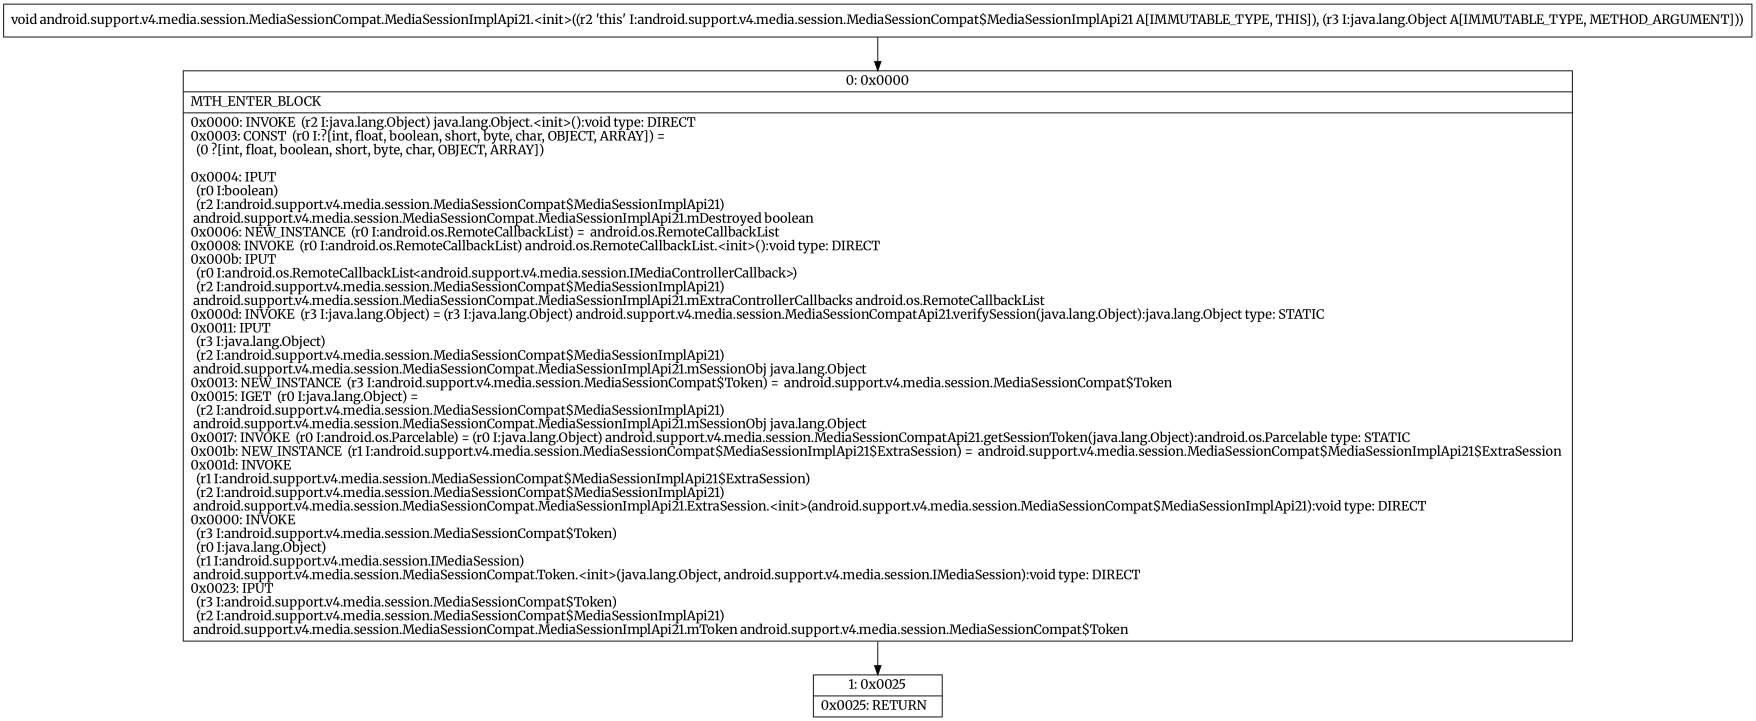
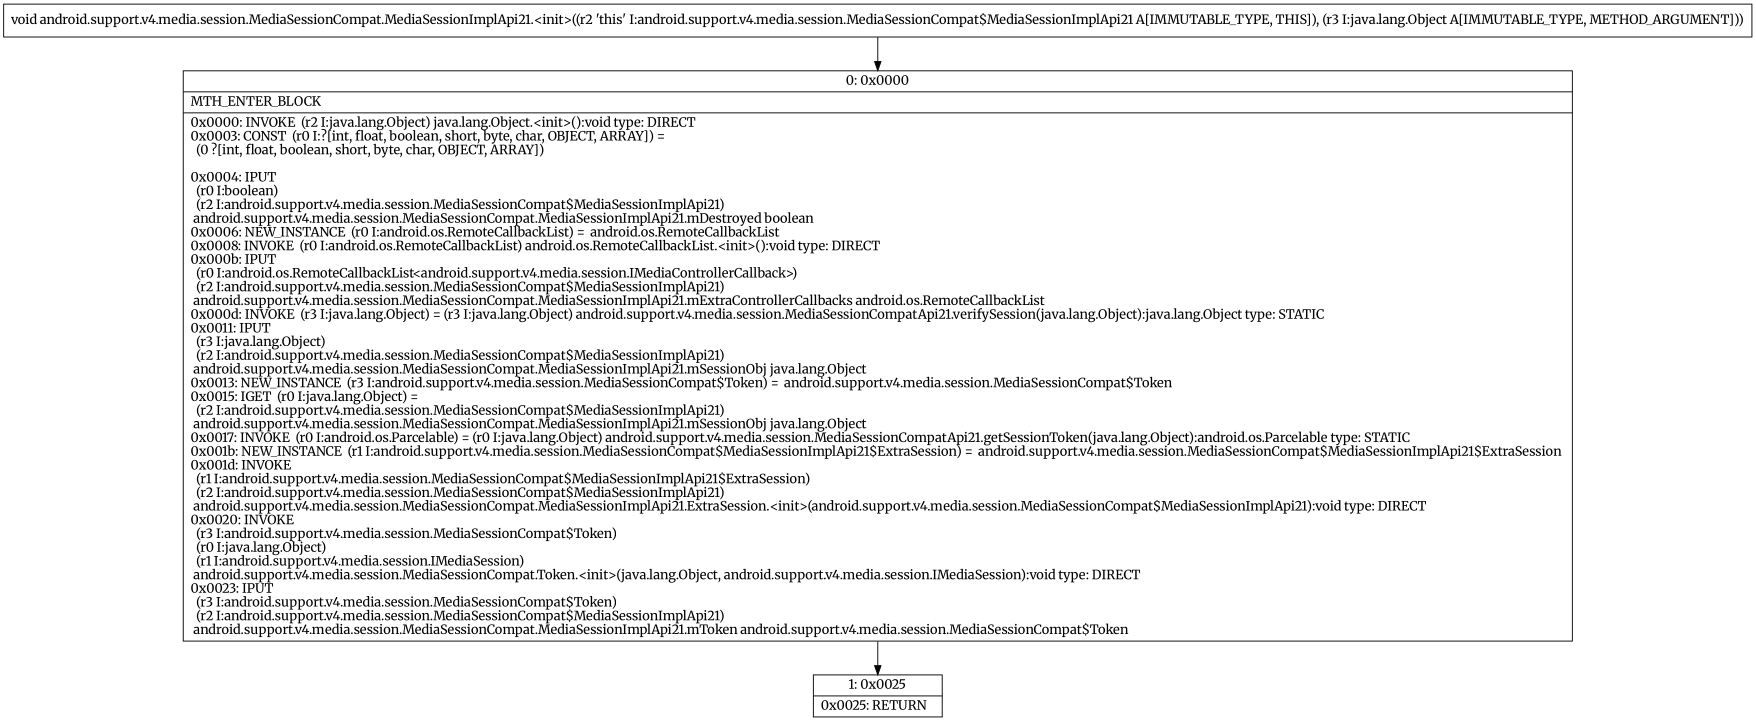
  digraph {
    fontname=Merriweather
    node [shape=record fontname=Merriweather]
    edge [fontname=Merriweather]
-   n1 [label="{0\:\ 0x0000|MTH_ENTER_BLOCK\l|0x0000: INVOKE  (r2 I:java.lang.Object) java.lang.Object.\<init\>():void type: DIRECT \l0x0003: CONST  (r0 I:?[int, float, boolean, short, byte, char, OBJECT, ARRAY]) = \l  (0 ?[int, float, boolean, short, byte, char, OBJECT, ARRAY])\l \l0x0004: IPUT  \l  (r0 I:boolean)\l  (r2 I:android.support.v4.media.session.MediaSessionCompat$MediaSessionImplApi21)\l android.support.v4.media.session.MediaSessionCompat.MediaSessionImplApi21.mDestroyed boolean \l0x0006: NEW_INSTANCE  (r0 I:android.os.RemoteCallbackList) =  android.os.RemoteCallbackList \l0x0008: INVOKE  (r0 I:android.os.RemoteCallbackList) android.os.RemoteCallbackList.\<init\>():void type: DIRECT \l0x000b: IPUT  \l  (r0 I:android.os.RemoteCallbackList\<android.support.v4.media.session.IMediaControllerCallback\>)\l  (r2 I:android.support.v4.media.session.MediaSessionCompat$MediaSessionImplApi21)\l android.support.v4.media.session.MediaSessionCompat.MediaSessionImplApi21.mExtraControllerCallbacks android.os.RemoteCallbackList \l0x000d: INVOKE  (r3 I:java.lang.Object) = (r3 I:java.lang.Object) android.support.v4.media.session.MediaSessionCompatApi21.verifySession(java.lang.Object):java.lang.Object type: STATIC \l0x0011: IPUT  \l  (r3 I:java.lang.Object)\l  (r2 I:android.support.v4.media.session.MediaSessionCompat$MediaSessionImplApi21)\l android.support.v4.media.session.MediaSessionCompat.MediaSessionImplApi21.mSessionObj java.lang.Object \l0x0013: NEW_INSTANCE  (r3 I:android.support.v4.media.session.MediaSessionCompat$Token) =  android.support.v4.media.session.MediaSessionCompat$Token \l0x0015: IGET  (r0 I:java.lang.Object) = \l  (r2 I:android.support.v4.media.session.MediaSessionCompat$MediaSessionImplApi21)\l android.support.v4.media.session.MediaSessionCompat.MediaSessionImplApi21.mSessionObj java.lang.Object \l0x0017: INVOKE  (r0 I:android.os.Parcelable) = (r0 I:java.lang.Object) android.support.v4.media.session.MediaSessionCompatApi21.getSessionToken(java.lang.Object):android.os.Parcelable type: STATIC \l0x001b: NEW_INSTANCE  (r1 I:android.support.v4.media.session.MediaSessionCompat$MediaSessionImplApi21$ExtraSession) =  android.support.v4.media.session.MediaSessionCompat$MediaSessionImplApi21$ExtraSession \l0x001d: INVOKE  \l  (r1 I:android.support.v4.media.session.MediaSessionCompat$MediaSessionImplApi21$ExtraSession)\l  (r2 I:android.support.v4.media.session.MediaSessionCompat$MediaSessionImplApi21)\l android.support.v4.media.session.MediaSessionCompat.MediaSessionImplApi21.ExtraSession.\<init\>(android.support.v4.media.session.MediaSessionCompat$MediaSessionImplApi21):void type: DIRECT \l0x0000: INVOKE  \l  (r3 I:android.support.v4.media.session.MediaSessionCompat$Token)\l  (r0 I:java.lang.Object)\l  (r1 I:android.support.v4.media.session.IMediaSession)\l android.support.v4.media.session.MediaSessionCompat.Token.\<init\>(java.lang.Object, android.support.v4.media.session.IMediaSession):void type: DIRECT \l0x0023: IPUT  \l  (r3 I:android.support.v4.media.session.MediaSessionCompat$Token)\l  (r2 I:android.support.v4.media.session.MediaSessionCompat$MediaSessionImplApi21)\l android.support.v4.media.session.MediaSessionCompat.MediaSessionImplApi21.mToken android.support.v4.media.session.MediaSessionCompat$Token \l}"]
+   n1 [label="{0\:\ 0x0000|MTH_ENTER_BLOCK\l|0x0000: INVOKE  (r2 I:java.lang.Object) java.lang.Object.\<init\>():void type: DIRECT \l0x0003: CONST  (r0 I:?[int, float, boolean, short, byte, char, OBJECT, ARRAY]) = \l  (0 ?[int, float, boolean, short, byte, char, OBJECT, ARRAY])\l \l0x0004: IPUT  \l  (r0 I:boolean)\l  (r2 I:android.support.v4.media.session.MediaSessionCompat$MediaSessionImplApi21)\l android.support.v4.media.session.MediaSessionCompat.MediaSessionImplApi21.mDestroyed boolean \l0x0006: NEW_INSTANCE  (r0 I:android.os.RemoteCallbackList) =  android.os.RemoteCallbackList \l0x0008: INVOKE  (r0 I:android.os.RemoteCallbackList) android.os.RemoteCallbackList.\<init\>():void type: DIRECT \l0x000b: IPUT  \l  (r0 I:android.os.RemoteCallbackList\<android.support.v4.media.session.IMediaControllerCallback\>)\l  (r2 I:android.support.v4.media.session.MediaSessionCompat$MediaSessionImplApi21)\l android.support.v4.media.session.MediaSessionCompat.MediaSessionImplApi21.mExtraControllerCallbacks android.os.RemoteCallbackList \l0x000d: INVOKE  (r3 I:java.lang.Object) = (r3 I:java.lang.Object) android.support.v4.media.session.MediaSessionCompatApi21.verifySession(java.lang.Object):java.lang.Object type: STATIC \l0x0011: IPUT  \l  (r3 I:java.lang.Object)\l  (r2 I:android.support.v4.media.session.MediaSessionCompat$MediaSessionImplApi21)\l android.support.v4.media.session.MediaSessionCompat.MediaSessionImplApi21.mSessionObj java.lang.Object \l0x0013: NEW_INSTANCE  (r3 I:android.support.v4.media.session.MediaSessionCompat$Token) =  android.support.v4.media.session.MediaSessionCompat$Token \l0x0015: IGET  (r0 I:java.lang.Object) = \l  (r2 I:android.support.v4.media.session.MediaSessionCompat$MediaSessionImplApi21)\l android.support.v4.media.session.MediaSessionCompat.MediaSessionImplApi21.mSessionObj java.lang.Object \l0x0017: INVOKE  (r0 I:android.os.Parcelable) = (r0 I:java.lang.Object) android.support.v4.media.session.MediaSessionCompatApi21.getSessionToken(java.lang.Object):android.os.Parcelable type: STATIC \l0x001b: NEW_INSTANCE  (r1 I:android.support.v4.media.session.MediaSessionCompat$MediaSessionImplApi21$ExtraSession) =  android.support.v4.media.session.MediaSessionCompat$MediaSessionImplApi21$ExtraSession \l0x001d: INVOKE  \l  (r1 I:android.support.v4.media.session.MediaSessionCompat$MediaSessionImplApi21$ExtraSession)\l  (r2 I:android.support.v4.media.session.MediaSessionCompat$MediaSessionImplApi21)\l android.support.v4.media.session.MediaSessionCompat.MediaSessionImplApi21.ExtraSession.\<init\>(android.support.v4.media.session.MediaSessionCompat$MediaSessionImplApi21):void type: DIRECT \l0x0020: INVOKE  \l  (r3 I:android.support.v4.media.session.MediaSessionCompat$Token)\l  (r0 I:java.lang.Object)\l  (r1 I:android.support.v4.media.session.IMediaSession)\l android.support.v4.media.session.MediaSessionCompat.Token.\<init\>(java.lang.Object, android.support.v4.media.session.IMediaSession):void type: DIRECT \l0x0023: IPUT  \l  (r3 I:android.support.v4.media.session.MediaSessionCompat$Token)\l  (r2 I:android.support.v4.media.session.MediaSessionCompat$MediaSessionImplApi21)\l android.support.v4.media.session.MediaSessionCompat.MediaSessionImplApi21.mToken android.support.v4.media.session.MediaSessionCompat$Token \l}"]
    n2 [label="{1\:\ 0x0025|0x0025: RETURN   \l}"]
    n3 [label="{void android.support.v4.media.session.MediaSessionCompat.MediaSessionImplApi21.\<init\>((r2 'this' I:android.support.v4.media.session.MediaSessionCompat$MediaSessionImplApi21 A[IMMUTABLE_TYPE, THIS]), (r3 I:java.lang.Object A[IMMUTABLE_TYPE, METHOD_ARGUMENT])) }"]
    n1 -> n2
    n3 -> n1
  }
